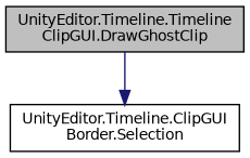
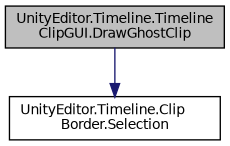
  digraph {
    rankdir=TB
    node [color=black fontname=Helvetica fontsize=10 shape=record style=filled]
    n1 [fillcolor=grey75 fontcolor=black height=0.2 label="UnityEditor.Timeline.Timeline\lClipGUI.DrawGhostClip" width=0.4]
-   n2 [fillcolor=white height=0.2 label="UnityEditor.Timeline.ClipGUI\lBorder.Selection" width=0.4]
+   n2 [fillcolor=white height=0.2 label="UnityEditor.Timeline.Clip\lBorder.Selection" width=0.4]
    n1 -> n2 [color=midnightblue fontname=Helvetica fontsize=10 labelfontname=Helvetica labelfontsize=10 style=solid]
  }
